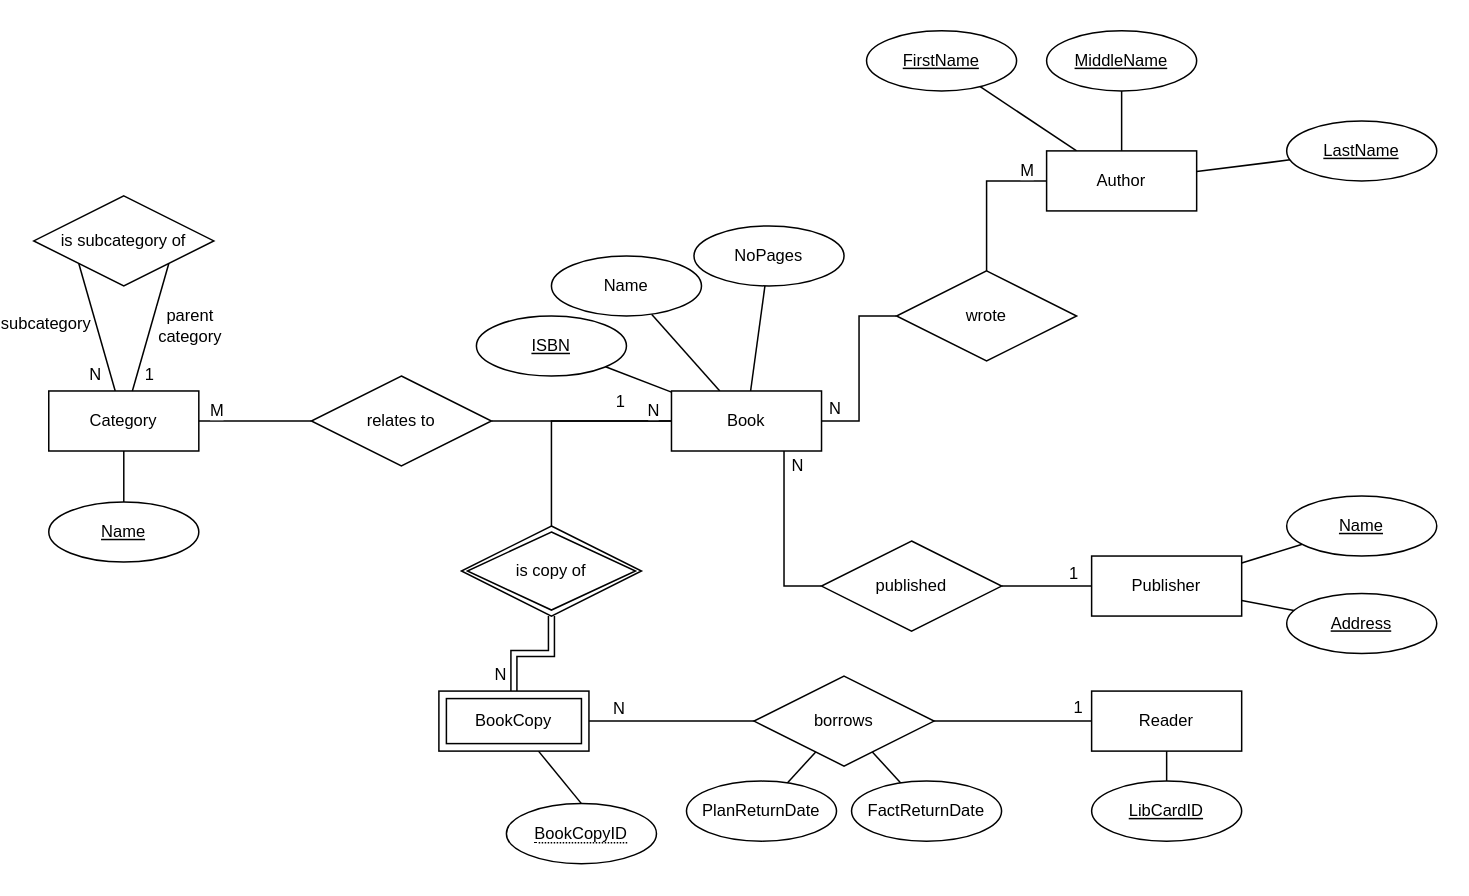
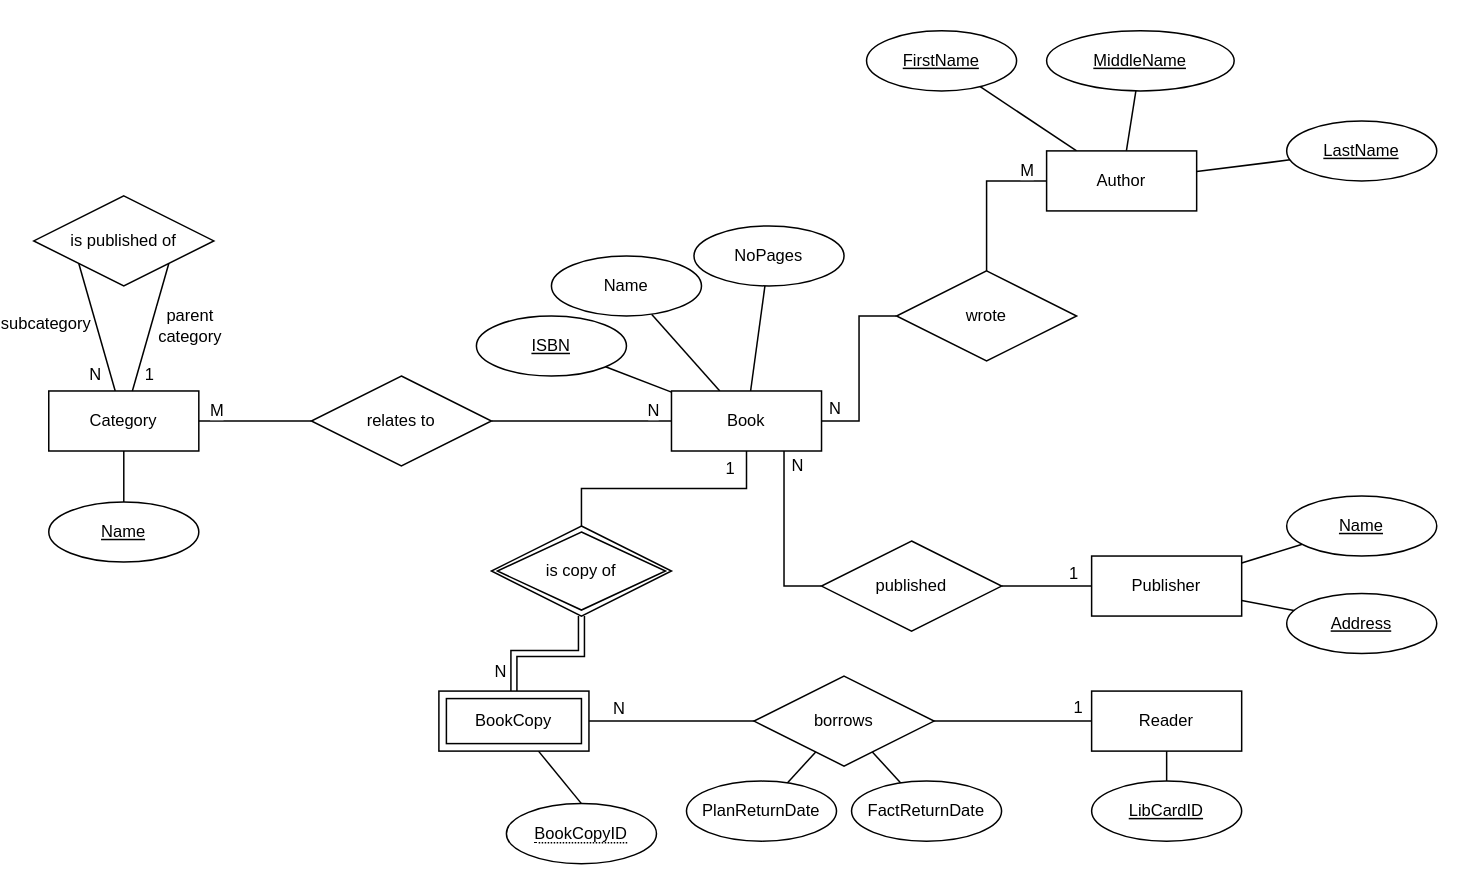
  <mxCell id="0" />
  <mxCell id="1" parent="0" />
  <mxCell id="2" style="edgeStyle=orthogonalEdgeStyle;shape=connector;rounded=0;orthogonalLoop=1;jettySize=auto;html=1;entryX=0;entryY=0.5;entryDx=0;entryDy=0;strokeColor=default;align=center;verticalAlign=middle;fontFamily=Helvetica;fontSize=11;fontColor=default;labelBackgroundColor=default;endArrow=none;endFill=0;" edge="1" parent="1" source="11" target="21"><mxGeometry relative="1" as="geometry" /></mxCell>
  <mxCell id="3" value="N" style="edgeLabel;html=1;align=center;verticalAlign=middle;resizable=0;points=[];fontFamily=Helvetica;fontSize=11;fontColor=default;labelBackgroundColor=default;" vertex="1" connectable="0" parent="2"><mxGeometry x="-0.838" y="2" relative="1" as="geometry"><mxPoint x="-2" y="-7" as="offset" /></mxGeometry></mxCell>
  <mxCell id="4" style="edgeStyle=orthogonalEdgeStyle;shape=connector;rounded=0;orthogonalLoop=1;jettySize=auto;html=1;entryX=0.5;entryY=0;entryDx=0;entryDy=0;strokeColor=default;align=center;verticalAlign=middle;fontFamily=Helvetica;fontSize=11;fontColor=default;labelBackgroundColor=default;endArrow=none;endFill=0;" edge="1" parent="1" source="11" target="24"><mxGeometry relative="1" as="geometry" /></mxCell>
  <mxCell id="5" value="1" style="edgeLabel;html=1;align=center;verticalAlign=middle;resizable=0;points=[];fontFamily=Helvetica;fontSize=11;fontColor=default;labelBackgroundColor=default;" vertex="1" connectable="0" parent="4"><mxGeometry x="-0.652" y="1" relative="1" as="geometry"><mxPoint x="-9" y="-15" as="offset" /></mxGeometry></mxCell>
  <mxCell id="6" style="edgeStyle=orthogonalEdgeStyle;shape=connector;rounded=0;orthogonalLoop=1;jettySize=auto;html=1;exitX=0.75;exitY=1;exitDx=0;exitDy=0;entryX=0;entryY=0.5;entryDx=0;entryDy=0;strokeColor=default;align=center;verticalAlign=middle;fontFamily=Helvetica;fontSize=11;fontColor=default;labelBackgroundColor=default;endArrow=none;endFill=0;" edge="1" parent="1" source="11" target="33"><mxGeometry relative="1" as="geometry" /></mxCell>
  <mxCell id="7" value="N" style="edgeLabel;html=1;align=center;verticalAlign=middle;resizable=0;points=[];fontFamily=Helvetica;fontSize=11;fontColor=default;labelBackgroundColor=default;" vertex="1" connectable="0" parent="6"><mxGeometry x="-0.823" y="1" relative="1" as="geometry"><mxPoint x="7" y="-1" as="offset" /></mxGeometry></mxCell>
  <mxCell id="8" style="edgeStyle=none;shape=connector;rounded=0;orthogonalLoop=1;jettySize=auto;html=1;strokeColor=default;align=center;verticalAlign=middle;fontFamily=Helvetica;fontSize=11;fontColor=default;labelBackgroundColor=default;endArrow=none;endFill=0;" edge="1" parent="1" source="11" target="12"><mxGeometry relative="1" as="geometry" /></mxCell>
  <mxCell id="9" style="edgeStyle=none;shape=connector;rounded=0;orthogonalLoop=1;jettySize=auto;html=1;strokeColor=default;align=center;verticalAlign=middle;fontFamily=Helvetica;fontSize=11;fontColor=default;labelBackgroundColor=default;endArrow=none;endFill=0;" edge="1" parent="1" source="11" target="13"><mxGeometry relative="1" as="geometry" /></mxCell>
  <mxCell id="10" style="edgeStyle=none;shape=connector;rounded=0;orthogonalLoop=1;jettySize=auto;html=1;strokeColor=default;align=center;verticalAlign=middle;fontFamily=Helvetica;fontSize=11;fontColor=default;labelBackgroundColor=default;endArrow=none;endFill=0;" edge="1" parent="1" source="11" target="14"><mxGeometry relative="1" as="geometry" /></mxCell>
  <mxCell id="11" value="Book" style="whiteSpace=wrap;html=1;align=center;fontFamily=Helvetica;fontSize=11;fontColor=default;labelBackgroundColor=default;" vertex="1" parent="1"><mxGeometry x="445" y="260" width="100" height="40" as="geometry" /></mxCell>
  <mxCell id="12" value="ISBN" style="ellipse;whiteSpace=wrap;html=1;align=center;fontStyle=4;fontFamily=Helvetica;fontSize=11;fontColor=default;labelBackgroundColor=default;" vertex="1" parent="1"><mxGeometry x="315" y="210" width="100" height="40" as="geometry" /></mxCell>
  <mxCell id="13" value="Name" style="ellipse;whiteSpace=wrap;html=1;align=center;fontFamily=Helvetica;fontSize=11;fontColor=default;labelBackgroundColor=default;" vertex="1" parent="1"><mxGeometry x="365" y="170" width="100" height="40" as="geometry" /></mxCell>
  <mxCell id="14" value="NoPages" style="ellipse;whiteSpace=wrap;html=1;align=center;fontFamily=Helvetica;fontSize=11;fontColor=default;labelBackgroundColor=default;" vertex="1" parent="1"><mxGeometry x="460" y="150" width="100" height="40" as="geometry" /></mxCell>
  <mxCell id="15" style="edgeStyle=none;shape=connector;rounded=0;orthogonalLoop=1;jettySize=auto;html=1;strokeColor=default;align=center;verticalAlign=middle;fontFamily=Helvetica;fontSize=11;fontColor=default;labelBackgroundColor=default;endArrow=none;endFill=0;" edge="1" parent="1" source="18" target="62"><mxGeometry relative="1" as="geometry" /></mxCell>
  <mxCell id="16" style="edgeStyle=none;shape=connector;rounded=0;orthogonalLoop=1;jettySize=auto;html=1;strokeColor=default;align=center;verticalAlign=middle;fontFamily=Helvetica;fontSize=11;fontColor=default;labelBackgroundColor=default;endArrow=none;endFill=0;" edge="1" parent="1" source="18" target="63"><mxGeometry relative="1" as="geometry" /></mxCell>
  <mxCell id="17" style="edgeStyle=none;shape=connector;rounded=0;orthogonalLoop=1;jettySize=auto;html=1;strokeColor=default;align=center;verticalAlign=middle;fontFamily=Helvetica;fontSize=11;fontColor=default;labelBackgroundColor=default;endArrow=none;endFill=0;" edge="1" parent="1" source="18" target="64"><mxGeometry relative="1" as="geometry" /></mxCell>
  <mxCell id="18" value="Author" style="whiteSpace=wrap;html=1;align=center;fontFamily=Helvetica;fontSize=11;fontColor=default;labelBackgroundColor=default;" vertex="1" parent="1"><mxGeometry x="695" y="100" width="100" height="40" as="geometry" /></mxCell>
  <mxCell id="19" style="edgeStyle=orthogonalEdgeStyle;shape=connector;rounded=0;orthogonalLoop=1;jettySize=auto;html=1;entryX=0;entryY=0.5;entryDx=0;entryDy=0;strokeColor=default;align=center;verticalAlign=middle;fontFamily=Helvetica;fontSize=11;fontColor=default;labelBackgroundColor=default;endArrow=none;endFill=0;" edge="1" parent="1" source="21" target="18"><mxGeometry relative="1" as="geometry" /></mxCell>
  <mxCell id="20" value="M" style="edgeLabel;html=1;align=center;verticalAlign=middle;resizable=0;points=[];fontFamily=Helvetica;fontSize=11;fontColor=default;labelBackgroundColor=default;" vertex="1" connectable="0" parent="19"><mxGeometry x="0.757" y="1" relative="1" as="geometry"><mxPoint x="-2" y="-7" as="offset" /></mxGeometry></mxCell>
  <mxCell id="21" value="wrote" style="shape=rhombus;perimeter=rhombusPerimeter;whiteSpace=wrap;html=1;align=center;fontFamily=Helvetica;fontSize=11;fontColor=default;labelBackgroundColor=default;" vertex="1" parent="1"><mxGeometry x="595" y="180" width="120" height="60" as="geometry" /></mxCell>
  <mxCell id="22" style="edgeStyle=orthogonalEdgeStyle;shape=link;rounded=0;orthogonalLoop=1;jettySize=auto;html=1;entryX=0.5;entryY=0;entryDx=0;entryDy=0;strokeColor=default;align=center;verticalAlign=middle;fontFamily=Helvetica;fontSize=11;fontColor=default;labelBackgroundColor=default;endArrow=none;endFill=0;" edge="1" parent="1" source="24" target="26"><mxGeometry relative="1" as="geometry" /></mxCell>
  <mxCell id="23" value="N" style="edgeLabel;html=1;align=center;verticalAlign=middle;resizable=0;points=[];fontFamily=Helvetica;fontSize=11;fontColor=default;labelBackgroundColor=default;" vertex="1" connectable="0" parent="22"><mxGeometry x="0.738" y="-1" relative="1" as="geometry"><mxPoint x="-9" y="-2" as="offset" /></mxGeometry></mxCell>
- <mxCell id="24" value="is copy of" style="shape=rhombus;double=1;perimeter=rhombusPerimeter;whiteSpace=wrap;html=1;align=center;fontFamily=Helvetica;fontSize=11;fontColor=default;labelBackgroundColor=default;" vertex="1" parent="1"><mxGeometry x="305" y="350" width="120" height="60" as="geometry" /></mxCell>
+ <mxCell id="24" value="is copy of" style="shape=rhombus;double=1;perimeter=rhombusPerimeter;whiteSpace=wrap;html=1;align=center;fontFamily=Helvetica;fontSize=11;fontColor=default;labelBackgroundColor=default;" vertex="1" parent="1"><mxGeometry x="325" y="350" width="120" height="60" as="geometry" /></mxCell>
  <mxCell id="25" style="edgeStyle=none;shape=connector;rounded=0;orthogonalLoop=1;jettySize=auto;html=1;entryX=0.5;entryY=0;entryDx=0;entryDy=0;strokeColor=default;align=center;verticalAlign=middle;fontFamily=Helvetica;fontSize=11;fontColor=default;labelBackgroundColor=default;endArrow=none;endFill=0;" edge="1" parent="1" source="26" target="27"><mxGeometry relative="1" as="geometry" /></mxCell>
  <mxCell id="26" value="BookCopy" style="shape=ext;margin=3;double=1;whiteSpace=wrap;html=1;align=center;fontFamily=Helvetica;fontSize=11;fontColor=default;labelBackgroundColor=default;" vertex="1" parent="1"><mxGeometry x="290" y="460" width="100" height="40" as="geometry" /></mxCell>
  <mxCell id="27" value="&lt;span style=&quot;border-bottom: 1px dotted&quot;&gt;BookCopyID&lt;/span&gt;" style="ellipse;whiteSpace=wrap;html=1;align=center;fontFamily=Helvetica;fontSize=11;fontColor=default;labelBackgroundColor=default;" vertex="1" parent="1"><mxGeometry x="335" y="535" width="100" height="40" as="geometry" /></mxCell>
  <mxCell id="28" style="edgeStyle=none;shape=connector;rounded=0;orthogonalLoop=1;jettySize=auto;html=1;strokeColor=default;align=center;verticalAlign=middle;fontFamily=Helvetica;fontSize=11;fontColor=default;labelBackgroundColor=default;endArrow=none;endFill=0;" edge="1" parent="1" source="30" target="34"><mxGeometry relative="1" as="geometry" /></mxCell>
  <mxCell id="29" style="edgeStyle=none;shape=connector;rounded=0;orthogonalLoop=1;jettySize=auto;html=1;strokeColor=default;align=center;verticalAlign=middle;fontFamily=Helvetica;fontSize=11;fontColor=default;labelBackgroundColor=default;endArrow=none;endFill=0;" edge="1" parent="1" source="30" target="35"><mxGeometry relative="1" as="geometry" /></mxCell>
  <mxCell id="30" value="Publisher" style="whiteSpace=wrap;html=1;align=center;fontFamily=Helvetica;fontSize=11;fontColor=default;labelBackgroundColor=default;" vertex="1" parent="1"><mxGeometry x="725" y="370" width="100" height="40" as="geometry" /></mxCell>
  <mxCell id="31" style="edgeStyle=orthogonalEdgeStyle;shape=connector;rounded=0;orthogonalLoop=1;jettySize=auto;html=1;entryX=0;entryY=0.5;entryDx=0;entryDy=0;strokeColor=default;align=center;verticalAlign=middle;fontFamily=Helvetica;fontSize=11;fontColor=default;labelBackgroundColor=default;endArrow=none;endFill=0;" edge="1" parent="1" source="33" target="30"><mxGeometry relative="1" as="geometry" /></mxCell>
  <mxCell id="32" value="1" style="edgeLabel;html=1;align=center;verticalAlign=middle;resizable=0;points=[];fontFamily=Helvetica;fontSize=11;fontColor=default;labelBackgroundColor=default;" vertex="1" connectable="0" parent="31"><mxGeometry x="0.572" relative="1" as="geometry"><mxPoint y="-9" as="offset" /></mxGeometry></mxCell>
  <mxCell id="33" value="published" style="shape=rhombus;perimeter=rhombusPerimeter;whiteSpace=wrap;html=1;align=center;fontFamily=Helvetica;fontSize=11;fontColor=default;labelBackgroundColor=default;" vertex="1" parent="1"><mxGeometry x="545" y="360" width="120" height="60" as="geometry" /></mxCell>
  <mxCell id="34" value="Name" style="ellipse;whiteSpace=wrap;html=1;align=center;fontStyle=4;fontFamily=Helvetica;fontSize=11;fontColor=default;labelBackgroundColor=default;" vertex="1" parent="1"><mxGeometry x="855" y="330" width="100" height="40" as="geometry" /></mxCell>
  <mxCell id="35" value="Address" style="ellipse;whiteSpace=wrap;html=1;align=center;fontStyle=4;fontFamily=Helvetica;fontSize=11;fontColor=default;labelBackgroundColor=default;" vertex="1" parent="1"><mxGeometry x="855" y="395" width="100" height="40" as="geometry" /></mxCell>
  <mxCell id="36" style="edgeStyle=orthogonalEdgeStyle;shape=connector;rounded=0;orthogonalLoop=1;jettySize=auto;html=1;entryX=0;entryY=0.5;entryDx=0;entryDy=0;strokeColor=default;align=center;verticalAlign=middle;fontFamily=Helvetica;fontSize=11;fontColor=default;labelBackgroundColor=default;endArrow=none;endFill=0;" edge="1" parent="1" source="38" target="11"><mxGeometry relative="1" as="geometry" /></mxCell>
  <mxCell id="37" value="N" style="edgeLabel;html=1;align=center;verticalAlign=middle;resizable=0;points=[];fontFamily=Helvetica;fontSize=11;fontColor=default;labelBackgroundColor=default;" vertex="1" connectable="0" parent="36"><mxGeometry x="0.776" y="1" relative="1" as="geometry"><mxPoint y="-7" as="offset" /></mxGeometry></mxCell>
  <mxCell id="38" value="relates to" style="shape=rhombus;perimeter=rhombusPerimeter;whiteSpace=wrap;html=1;align=center;fontFamily=Helvetica;fontSize=11;fontColor=default;labelBackgroundColor=default;" vertex="1" parent="1"><mxGeometry x="205" y="250" width="120" height="60" as="geometry" /></mxCell>
  <mxCell id="39" style="shape=connector;rounded=0;orthogonalLoop=1;jettySize=auto;html=1;entryX=0;entryY=1;entryDx=0;entryDy=0;strokeColor=default;align=center;verticalAlign=middle;fontFamily=Helvetica;fontSize=11;fontColor=default;labelBackgroundColor=default;endArrow=none;endFill=0;" edge="1" parent="1" source="45" target="46"><mxGeometry relative="1" as="geometry" /></mxCell>
  <mxCell id="40" value="subcategory" style="edgeLabel;html=1;align=center;verticalAlign=middle;resizable=0;points=[];fontFamily=Helvetica;fontSize=11;fontColor=default;labelBackgroundColor=default;" vertex="1" connectable="0" parent="39"><mxGeometry x="0.08" y="1" relative="1" as="geometry"><mxPoint x="-33" as="offset" /></mxGeometry></mxCell>
  <mxCell id="41" value="N" style="edgeLabel;html=1;align=center;verticalAlign=middle;resizable=0;points=[];fontFamily=Helvetica;fontSize=11;fontColor=default;labelBackgroundColor=default;" vertex="1" connectable="0" parent="39"><mxGeometry x="-0.677" relative="1" as="geometry"><mxPoint x="-10" y="2" as="offset" /></mxGeometry></mxCell>
  <mxCell id="42" style="edgeStyle=orthogonalEdgeStyle;shape=connector;rounded=0;orthogonalLoop=1;jettySize=auto;html=1;entryX=0;entryY=0.5;entryDx=0;entryDy=0;strokeColor=default;align=center;verticalAlign=middle;fontFamily=Helvetica;fontSize=11;fontColor=default;labelBackgroundColor=default;endArrow=none;endFill=0;" edge="1" parent="1" source="45" target="38"><mxGeometry relative="1" as="geometry" /></mxCell>
  <mxCell id="43" value="M" style="edgeLabel;html=1;align=center;verticalAlign=middle;resizable=0;points=[];fontFamily=Helvetica;fontSize=11;fontColor=default;labelBackgroundColor=default;" vertex="1" connectable="0" parent="42"><mxGeometry x="-0.577" relative="1" as="geometry"><mxPoint x="-5" y="-8" as="offset" /></mxGeometry></mxCell>
  <mxCell id="44" style="edgeStyle=none;shape=connector;rounded=0;orthogonalLoop=1;jettySize=auto;html=1;strokeColor=default;align=center;verticalAlign=middle;fontFamily=Helvetica;fontSize=11;fontColor=default;labelBackgroundColor=default;endArrow=none;endFill=0;" edge="1" parent="1" source="45" target="65"><mxGeometry relative="1" as="geometry" /></mxCell>
  <mxCell id="45" value="Category" style="whiteSpace=wrap;html=1;align=center;fontFamily=Helvetica;fontSize=11;fontColor=default;labelBackgroundColor=default;" vertex="1" parent="1"><mxGeometry x="30" y="260" width="100" height="40" as="geometry" /></mxCell>
- <mxCell id="46" value="is subcategory of" style="shape=rhombus;perimeter=rhombusPerimeter;whiteSpace=wrap;html=1;align=center;fontFamily=Helvetica;fontSize=11;fontColor=default;labelBackgroundColor=default;" vertex="1" parent="1"><mxGeometry x="20" y="130" width="120" height="60" as="geometry" /></mxCell>
+ <mxCell id="46" value="is published of" style="shape=rhombus;perimeter=rhombusPerimeter;whiteSpace=wrap;html=1;align=center;fontFamily=Helvetica;fontSize=11;fontColor=default;labelBackgroundColor=default;" vertex="1" parent="1"><mxGeometry x="20" y="130" width="120" height="60" as="geometry" /></mxCell>
  <mxCell id="47" style="shape=connector;rounded=0;orthogonalLoop=1;jettySize=auto;html=1;exitX=1;exitY=1;exitDx=0;exitDy=0;strokeColor=default;align=center;verticalAlign=middle;fontFamily=Helvetica;fontSize=11;fontColor=default;labelBackgroundColor=default;endArrow=none;endFill=0;" edge="1" parent="1" source="46" target="45"><mxGeometry relative="1" as="geometry" /></mxCell>
  <mxCell id="48" value="parent&lt;div&gt;category&lt;/div&gt;" style="edgeLabel;html=1;align=center;verticalAlign=middle;resizable=0;points=[];fontFamily=Helvetica;fontSize=11;fontColor=default;labelBackgroundColor=default;" vertex="1" connectable="0" parent="47"><mxGeometry x="0.025" relative="1" as="geometry"><mxPoint x="26" y="-2" as="offset" /></mxGeometry></mxCell>
  <mxCell id="49" value="1" style="edgeLabel;html=1;align=center;verticalAlign=middle;resizable=0;points=[];fontFamily=Helvetica;fontSize=11;fontColor=default;labelBackgroundColor=default;" vertex="1" connectable="0" parent="47"><mxGeometry x="0.661" y="1" relative="1" as="geometry"><mxPoint x="6" y="3" as="offset" /></mxGeometry></mxCell>
  <mxCell id="50" style="edgeStyle=orthogonalEdgeStyle;shape=connector;rounded=0;orthogonalLoop=1;jettySize=auto;html=1;entryX=1;entryY=0.5;entryDx=0;entryDy=0;strokeColor=default;align=center;verticalAlign=middle;fontFamily=Helvetica;fontSize=11;fontColor=default;labelBackgroundColor=default;endArrow=none;endFill=0;" edge="1" parent="1" source="53" target="58"><mxGeometry relative="1" as="geometry" /></mxCell>
  <mxCell id="51" value="1" style="edgeLabel;html=1;align=center;verticalAlign=middle;resizable=0;points=[];fontFamily=Helvetica;fontSize=11;fontColor=default;labelBackgroundColor=default;" vertex="1" connectable="0" parent="50"><mxGeometry x="-0.423" y="-2" relative="1" as="geometry"><mxPoint x="20" y="-8" as="offset" /></mxGeometry></mxCell>
  <mxCell id="52" style="edgeStyle=none;shape=connector;rounded=0;orthogonalLoop=1;jettySize=auto;html=1;strokeColor=default;align=center;verticalAlign=middle;fontFamily=Helvetica;fontSize=11;fontColor=default;labelBackgroundColor=default;endArrow=none;endFill=0;" edge="1" parent="1" source="53" target="61"><mxGeometry relative="1" as="geometry" /></mxCell>
  <mxCell id="53" value="Reader" style="whiteSpace=wrap;html=1;align=center;fontFamily=Helvetica;fontSize=11;fontColor=default;labelBackgroundColor=default;" vertex="1" parent="1"><mxGeometry x="725" y="460" width="100" height="40" as="geometry" /></mxCell>
  <mxCell id="54" style="edgeStyle=orthogonalEdgeStyle;shape=connector;rounded=0;orthogonalLoop=1;jettySize=auto;html=1;entryX=1;entryY=0.5;entryDx=0;entryDy=0;strokeColor=default;align=center;verticalAlign=middle;fontFamily=Helvetica;fontSize=11;fontColor=default;labelBackgroundColor=default;endArrow=none;endFill=0;" edge="1" parent="1" source="58" target="26"><mxGeometry relative="1" as="geometry" /></mxCell>
  <mxCell id="55" value="N" style="edgeLabel;html=1;align=center;verticalAlign=middle;resizable=0;points=[];fontFamily=Helvetica;fontSize=11;fontColor=default;labelBackgroundColor=default;" vertex="1" connectable="0" parent="54"><mxGeometry x="0.631" relative="1" as="geometry"><mxPoint x="-1" y="-9" as="offset" /></mxGeometry></mxCell>
  <mxCell id="56" value="" style="edgeStyle=none;shape=connector;rounded=0;orthogonalLoop=1;jettySize=auto;html=1;strokeColor=default;align=center;verticalAlign=middle;fontFamily=Helvetica;fontSize=11;fontColor=default;labelBackgroundColor=default;endArrow=none;endFill=0;" edge="1" parent="1" source="58" target="60"><mxGeometry relative="1" as="geometry" /></mxCell>
  <mxCell id="57" style="edgeStyle=none;shape=connector;rounded=0;orthogonalLoop=1;jettySize=auto;html=1;strokeColor=default;align=center;verticalAlign=middle;fontFamily=Helvetica;fontSize=11;fontColor=default;labelBackgroundColor=default;endArrow=none;endFill=0;" edge="1" parent="1" source="58" target="59"><mxGeometry relative="1" as="geometry" /></mxCell>
  <mxCell id="58" value="borrows" style="shape=rhombus;perimeter=rhombusPerimeter;whiteSpace=wrap;html=1;align=center;fontFamily=Helvetica;fontSize=11;fontColor=default;labelBackgroundColor=default;" vertex="1" parent="1"><mxGeometry x="500" y="450" width="120" height="60" as="geometry" /></mxCell>
  <mxCell id="59" value="PlanReturnDate" style="ellipse;whiteSpace=wrap;html=1;align=center;fontFamily=Helvetica;fontSize=11;fontColor=default;labelBackgroundColor=default;" vertex="1" parent="1"><mxGeometry x="455" y="520" width="100" height="40" as="geometry" /></mxCell>
  <mxCell id="60" value="FactReturnDate" style="ellipse;whiteSpace=wrap;html=1;align=center;fontFamily=Helvetica;fontSize=11;fontColor=default;labelBackgroundColor=default;" vertex="1" parent="1"><mxGeometry x="565" y="520" width="100" height="40" as="geometry" /></mxCell>
  <mxCell id="61" value="LibCardID" style="ellipse;whiteSpace=wrap;html=1;align=center;fontStyle=4;fontFamily=Helvetica;fontSize=11;fontColor=default;labelBackgroundColor=default;" vertex="1" parent="1"><mxGeometry x="725" y="520" width="100" height="40" as="geometry" /></mxCell>
  <mxCell id="62" value="FirstName" style="ellipse;whiteSpace=wrap;html=1;align=center;fontStyle=4;fontFamily=Helvetica;fontSize=11;fontColor=default;labelBackgroundColor=default;" vertex="1" parent="1"><mxGeometry x="575" y="20" width="100" height="40" as="geometry" /></mxCell>
- <mxCell id="63" value="MiddleName" style="ellipse;whiteSpace=wrap;html=1;align=center;fontStyle=4;fontFamily=Helvetica;fontSize=11;fontColor=default;labelBackgroundColor=default;" vertex="1" parent="1"><mxGeometry x="695" y="20" width="100" height="40" as="geometry" /></mxCell>
+ <mxCell id="63" value="MiddleName" style="ellipse;whiteSpace=wrap;html=1;align=center;fontStyle=4;fontFamily=Helvetica;fontSize=11;fontColor=default;labelBackgroundColor=default;" vertex="1" parent="1"><mxGeometry x="695" y="20" width="125" height="40" as="geometry" /></mxCell>
  <mxCell id="64" value="LastName" style="ellipse;whiteSpace=wrap;html=1;align=center;fontStyle=4;fontFamily=Helvetica;fontSize=11;fontColor=default;labelBackgroundColor=default;" vertex="1" parent="1"><mxGeometry x="855" y="80" width="100" height="40" as="geometry" /></mxCell>
  <mxCell id="65" value="Name" style="ellipse;whiteSpace=wrap;html=1;align=center;fontStyle=4;fontFamily=Helvetica;fontSize=11;fontColor=default;labelBackgroundColor=default;" vertex="1" parent="1"><mxGeometry x="30" y="334" width="100" height="40" as="geometry" /></mxCell>
